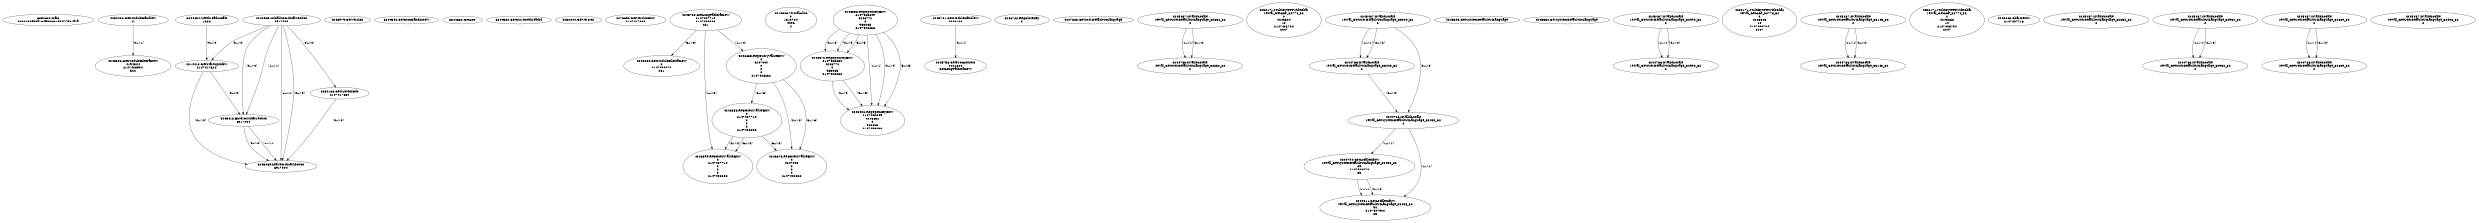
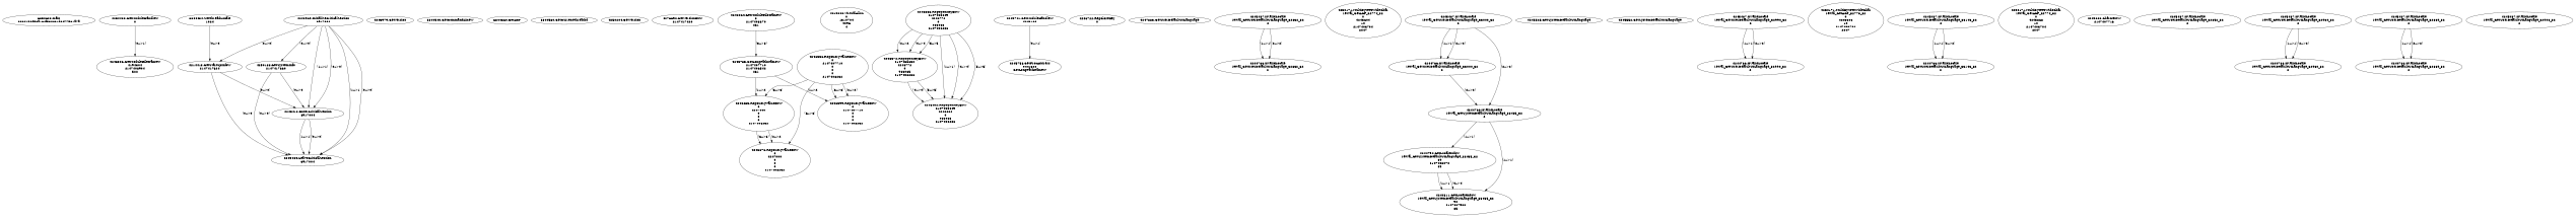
  digraph {
    n1 [label="6850628.main\n0034150e96a164f5308c1d6477961a7a"]
    n2 [label="4254480.GetModuleHandleW\n0"]
    n3 [label="4243306.GetModuleFileNameW\n4194304\n2147408904\n522"]
    n4 [label="6844434.SetThreadLocale\n1024"]
    n5 [label="4214413.GetStartupInfoW\n2147417624"]
    n6 [label="4243965.InitializeCriticalSection\n6917004"]
    n7 [label="4250188.GetSystemInfo\n2147417660"]
    n8 [label="4245418.EnterCriticalSection\n6917004"]
    n9 [label="4245469.LeaveCriticalSection\n6917004"]
    n10 [label="4243979.GetVersion\n"]
    n11 [label="6844540.GetCommandLineW\n"]
    n12 [label="6844560.GetACP\n"]
    n13 [label="6844580.GetCurrentThreadId\n"]
    n14 [label="4250204.GetVersion\n"]
    n15 [label="4276690.GetVersionExW\n2147417420"]
    n16 [label="4248064.GetModuleFileNameW\n0\n2147408370\n261"]
    n17 [label="4245785.GetLongPathNameW\n2147407710\n2147406542\n261"]
    n18 [label="4246599.RegQueryValueExW\n0\n2147407710\n0\n0\n0\n2147408232"]
    n19 [label="4246635.RegQueryValueExW\n0\n4247000\n0\n0\n0\n2147408232"]
    n20 [label="4215383.VirtualAlloc\n0\n1310704\n4096\n4"]
    n21 [label="4246338.RegOpenKeyExW\n2147483649\n4246772\n0\n983065\n2147408236"]
    n22 [label="4246372.RegOpenKeyExW\n2147483650\n4246772\n0\n983065\n2147408236"]
    n23 [label="4246402.RegOpenKeyExW\n2147483649\n4246832\n0\n983065\n2147408236"]
    n24 [label="4245741.GetModuleHandleW\n4246160"]
    n25 [label="4245758.GetProcAddress\n9441320\nGetLongPathNameW"]
    n26 [label="4246556.RegQueryValueExW\n0\n2147407710\n0\n0\n0\n2147408232"]
    n27 [label="4246676.RegQueryValueExW\n0\n4247000\n0\n0\n0\n2147408232"]
    n28 [label="4246722.RegCloseKey\n0"]
    n29 [label="4247883.GetUserDefaultUILanguage\n"]
    n30 [label="4245487.IsValidLocale\nretval_GetUserDefaultUILanguage_32832_32\n2"]
    n31 [label="4244766.IsValidLocale\nretval_GetUserDefaultUILanguage_32832_32\n2"]
    n32 [label="4250171.MultiByteToWideChar\nretval_GetACP_32774_32\n0\n4243604\n10\n2147403704\n2047"]
    n33 [label="4245487.IsValidLocale\nretval_GetUserDefaultUILanguage_33000_32\n2"]
    n34 [label="4244766.IsValidLocale\nretval_GetUserDefaultUILanguage_33000_32\n2"]
    n35 [label="4244766.IsValidLocale\nretval_GetSystemDefaultUILanguage_33435_32\n2"]
    n36 [label="4244794.GetLocaleInfoW\nretval_GetSystemDefaultUILanguage_33435_32\n89\n2147408070\n85"]
    n37 [label="4244811.GetLocaleInfoW\nretval_GetSystemDefaultUILanguage_33435_32\n90\n2147407900\n85"]
    n38 [label="4245525.GetSystemDefaultUILanguage\n"]
    n39 [label="4245552.GetSystemDefaultUILanguage\n"]
    n40 [label="4245487.IsValidLocale\nretval_GetUserDefaultUILanguage_32990_32\n2"]
    n41 [label="4244766.IsValidLocale\nretval_GetUserDefaultUILanguage_32990_32\n2"]
    n42 [label="4250171.MultiByteToWideChar\nretval_GetACP_32773_32\n0\n4243508\n10\n2147403704\n2047"]
    n43 [label="4245487.IsValidLocale\nretval_GetUserDefaultUILanguage_33143_32\n2"]
    n44 [label="4244766.IsValidLocale\nretval_GetUserDefaultUILanguage_33143_32\n2"]
    n45 [label="4250171.MultiByteToWideChar\nretval_GetACP_32774_32\n0\n4243868\n10\n2147403704\n2047"]
    n46 [label="4245683.CharNextW\n2147407716"]
    n47 [label="4245487.IsValidLocale\nretval_GetUserDefaultUILanguage_32852_32\n2"]
    n48 [label="4245487.IsValidLocale\nretval_GetUserDefaultUILanguage_32930_32\n2"]
    n49 [label="4244766.IsValidLocale\nretval_GetUserDefaultUILanguage_32930_32\n2"]
    n50 [label="4245487.IsValidLocale\nretval_GetUserDefaultUILanguage_32869_32\n2"]
    n51 [label="4244766.IsValidLocale\nretval_GetUserDefaultUILanguage_32869_32\n2"]
    n52 [label="4245487.IsValidLocale\nretval_GetUserDefaultUILanguage_32908_32\n2"]
    n2 -> n3 [label="(0-->1)"]
    n4 -> n5 [label="(0-->0)"]
    n5 -> n8 [label="(0-->0)"]
    n5 -> n9 [label="(0-->0)"]
    n6 -> n5 [label="(0-->0)"]
    n6 -> n7 [label="(0-->0)"]
    n6 -> n8 [label="(1-->1)"]
    n6 -> n8 [label="(0-->0)"]
    n6 -> n9 [label="(1-->1)"]
    n6 -> n9 [label="(0-->0)"]
+   n7 -> n8 [label="(0-->0)"]
    n7 -> n9 [label="(0-->0)"]
    n8 -> n9 [label="(1-->1)"]
    n8 -> n9 [label="(0-->0)"]
-   n17 -> n16 [label="(3-->3)"]
+   n16 -> n17 [label="(3-->3)"]
    n17 -> n18 [label="(1-->2)"]
    n17 -> n19 [label="(1-->2)"]
    n19 -> n27 [label="(2-->2)"]
    n19 -> n27 [label="(6-->6)"]
    n21 -> n22 [label="(2-->2)"]
    n21 -> n22 [label="(4-->4)"]
    n21 -> n22 [label="(5-->5)"]
    n21 -> n23 [label="(1-->1)"]
    n21 -> n23 [label="(4-->4)"]
    n21 -> n23 [label="(5-->5)"]
    n22 -> n23 [label="(4-->4)"]
    n22 -> n23 [label="(5-->5)"]
    n24 -> n25 [label="(0-->1)"]
    n26 -> n18 [label="(2-->2)"]
    n26 -> n18 [label="(6-->6)"]
-   n19 -> n26 [label="(6-->6)"]
+   n26 -> n19 [label="(6-->6)"]
    n26 -> n27 [label="(6-->6)"]
    n30 -> n31 [label="(1-->1)"]
    n30 -> n31 [label="(2-->2)"]
    n33 -> n34 [label="(1-->1)"]
    n33 -> n34 [label="(2-->2)"]
    n33 -> n35 [label="(2-->2)"]
    n34 -> n35 [label="(2-->2)"]
    n35 -> n36 [label="(1-->1)"]
    n35 -> n37 [label="(1-->1)"]
    n36 -> n37 [label="(1-->1)"]
    n36 -> n37 [label="(4-->4)"]
    n40 -> n41 [label="(1-->1)"]
    n40 -> n41 [label="(2-->2)"]
    n43 -> n44 [label="(1-->1)"]
    n43 -> n44 [label="(2-->2)"]
    n48 -> n49 [label="(1-->1)"]
    n48 -> n49 [label="(2-->2)"]
    n50 -> n51 [label="(1-->1)"]
    n50 -> n51 [label="(2-->2)"]
  }
